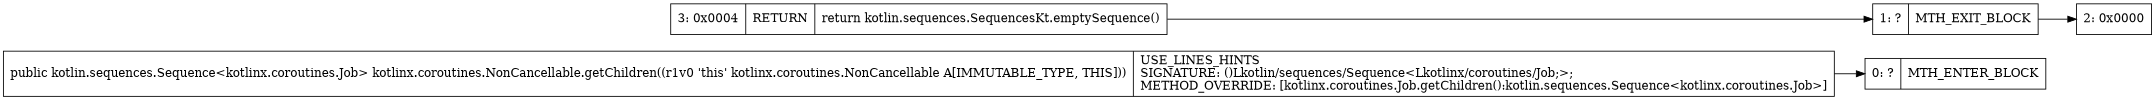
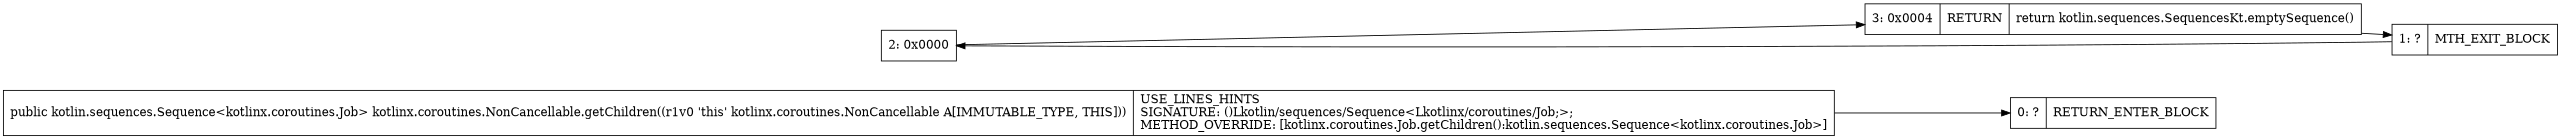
  digraph {
    rankdir=LR
    node [shape=record]
-   n1 [label="{0\:\ ?|MTH_ENTER_BLOCK\l}"]
+   n1 [label="{0\:\ ?|RETURN_ENTER_BLOCK\l}"]
    n2 [label="{2\:\ 0x0000}"]
    n3 [label="{3\:\ 0x0004|RETURN\l|return kotlin.sequences.SequencesKt.emptySequence()\l}"]
    n4 [label="{1\:\ ?|MTH_EXIT_BLOCK\l}"]
    n5 [label="{public kotlin.sequences.Sequence\<kotlinx.coroutines.Job\> kotlinx.coroutines.NonCancellable.getChildren((r1v0 'this' kotlinx.coroutines.NonCancellable A[IMMUTABLE_TYPE, THIS]))  | USE_LINES_HINTS\lSIGNATURE: ()Lkotlin\/sequences\/Sequence\<Lkotlinx\/coroutines\/Job;\>;\lMETHOD_OVERRIDE: [kotlinx.coroutines.Job.getChildren():kotlin.sequences.Sequence\<kotlinx.coroutines.Job\>]\l}"]
+   n2 -> n3
    n3 -> n4
    n4 -> n2
    n5 -> n1
  }
